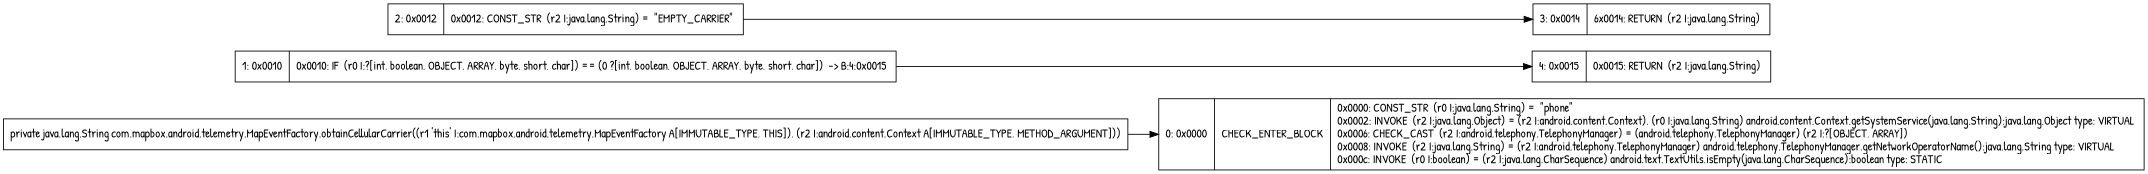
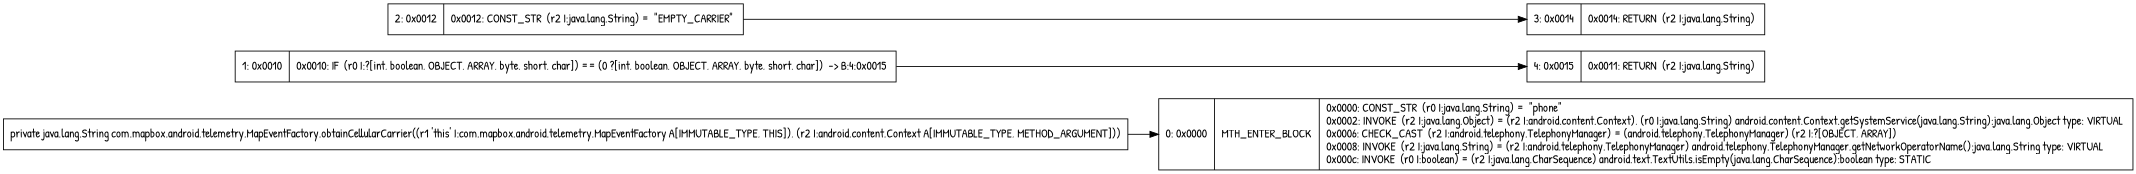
  digraph {
    fontname="Patrick Hand"
    rankdir=LR
    node [fontname="Patrick Hand" shape=record]
    edge [fontname="Patrick Hand"]
-   n1 [label="{0\:\ 0x0000|CHECK_ENTER_BLOCK\l|0x0000: CONST_STR  (r0 I:java.lang.String) =  \"phone\" \l0x0002: INVOKE  (r2 I:java.lang.Object) = (r2 I:android.content.Context), (r0 I:java.lang.String) android.content.Context.getSystemService(java.lang.String):java.lang.Object type: VIRTUAL \l0x0006: CHECK_CAST  (r2 I:android.telephony.TelephonyManager) = (android.telephony.TelephonyManager) (r2 I:?[OBJECT, ARRAY]) \l0x0008: INVOKE  (r2 I:java.lang.String) = (r2 I:android.telephony.TelephonyManager) android.telephony.TelephonyManager.getNetworkOperatorName():java.lang.String type: VIRTUAL \l0x000c: INVOKE  (r0 I:boolean) = (r2 I:java.lang.CharSequence) android.text.TextUtils.isEmpty(java.lang.CharSequence):boolean type: STATIC \l}"]
+   n1 [label="{0\:\ 0x0000|MTH_ENTER_BLOCK\l|0x0000: CONST_STR  (r0 I:java.lang.String) =  \"phone\" \l0x0002: INVOKE  (r2 I:java.lang.Object) = (r2 I:android.content.Context), (r0 I:java.lang.String) android.content.Context.getSystemService(java.lang.String):java.lang.Object type: VIRTUAL \l0x0006: CHECK_CAST  (r2 I:android.telephony.TelephonyManager) = (android.telephony.TelephonyManager) (r2 I:?[OBJECT, ARRAY]) \l0x0008: INVOKE  (r2 I:java.lang.String) = (r2 I:android.telephony.TelephonyManager) android.telephony.TelephonyManager.getNetworkOperatorName():java.lang.String type: VIRTUAL \l0x000c: INVOKE  (r0 I:boolean) = (r2 I:java.lang.CharSequence) android.text.TextUtils.isEmpty(java.lang.CharSequence):boolean type: STATIC \l}"]
    n2 [label="{1\:\ 0x0010|0x0010: IF  (r0 I:?[int, boolean, OBJECT, ARRAY, byte, short, char]) == (0 ?[int, boolean, OBJECT, ARRAY, byte, short, char])  \-\> B:4:0x0015 \l}"]
-   n3 [label="{4\:\ 0x0015|0x0015: RETURN  (r2 I:java.lang.String) \l}"]
+   n3 [label="{4\:\ 0x0015|0x0011: RETURN  (r2 I:java.lang.String) \l}"]
    n4 [label="{2\:\ 0x0012|0x0012: CONST_STR  (r2 I:java.lang.String) =  \"EMPTY_CARRIER\" \l}"]
-   n5 [label="{3\:\ 0x0014|6x0014: RETURN  (r2 I:java.lang.String) \l}"]
+   n5 [label="{3\:\ 0x0014|0x0014: RETURN  (r2 I:java.lang.String) \l}"]
    n6 [label="{private java.lang.String com.mapbox.android.telemetry.MapEventFactory.obtainCellularCarrier((r1 'this' I:com.mapbox.android.telemetry.MapEventFactory A[IMMUTABLE_TYPE, THIS]), (r2 I:android.content.Context A[IMMUTABLE_TYPE, METHOD_ARGUMENT])) }"]
    n2 -> n3
    n4 -> n5
    n6 -> n1
  }
